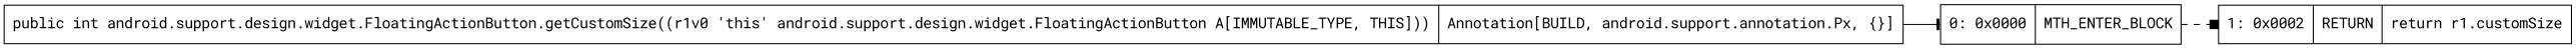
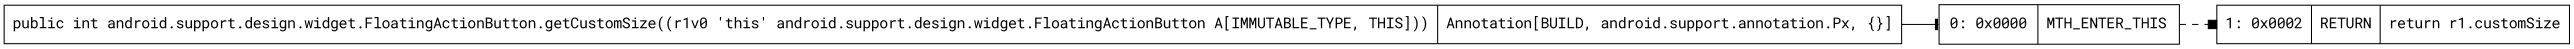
  digraph {
    rankdir=LR
    fontname="Roboto Mono"
    node [shape=record fontname="Roboto Mono"]
    edge [fontname="Roboto Mono"]
-   n1 [label="{0\:\ 0x0000|MTH_ENTER_BLOCK\l}"]
+   n1 [label="{0\:\ 0x0000|MTH_ENTER_THIS\l}"]
    n2 [label="{1\:\ 0x0002|RETURN\l|return r1.customSize\l}"]
    n3 [label="{public int android.support.design.widget.FloatingActionButton.getCustomSize((r1v0 'this' android.support.design.widget.FloatingActionButton A[IMMUTABLE_TYPE, THIS]))  | Annotation[BUILD, android.support.annotation.Px, \{\}]\l}"]
    n1 -> n2 [style=dashed arrowhead=box]
    n3 -> n1 [style=solid arrowhead=tee]
  }
